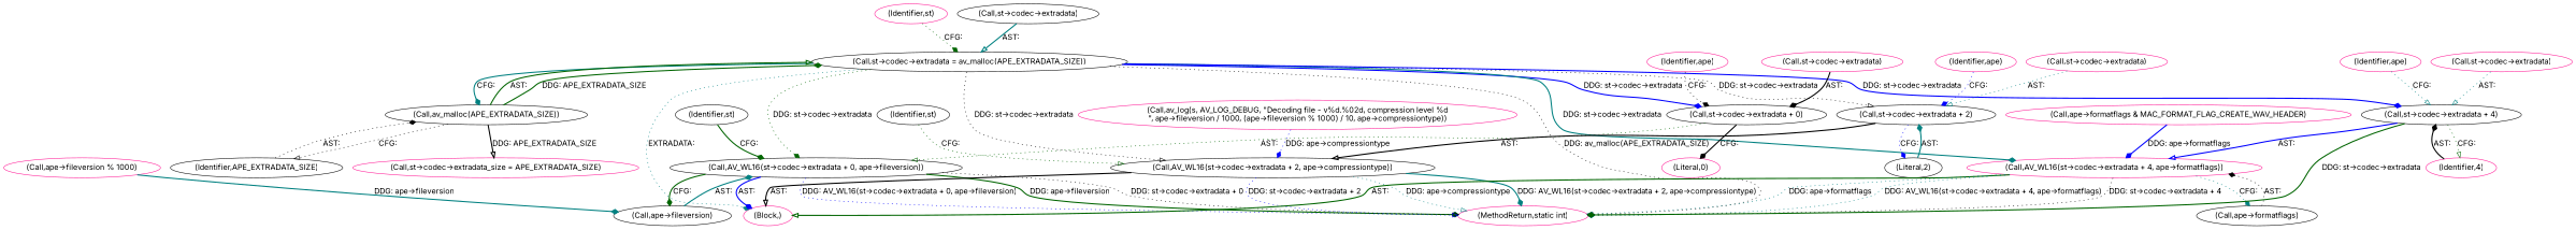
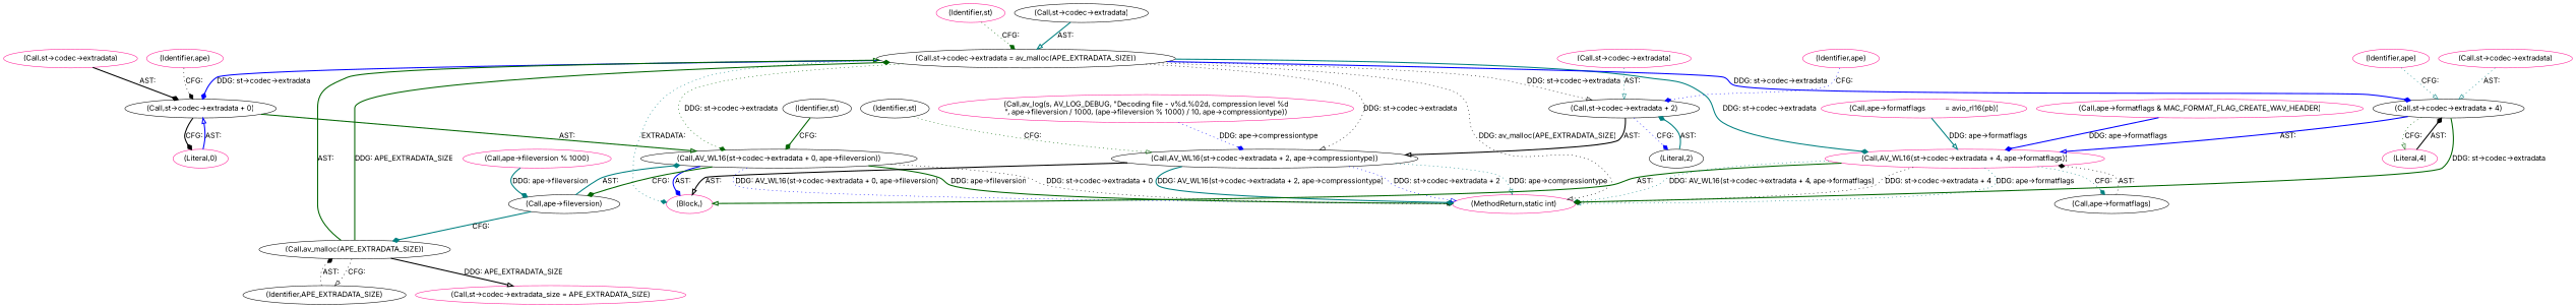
  digraph {
    fontname=Inter
    node [color=deeppink fontname=Inter]
    edge [arrowhead=diamond color=teal fontname=Inter style=bold]
    n1 [color=black label="(Call,st->codec->extradata = av_malloc(APE_EXTRADATA_SIZE))"]
    n2 [color=black label="(Call,av_malloc(APE_EXTRADATA_SIZE))"]
    n3 [color=black label="(Call,AV_WL16(st->codec->extradata + 0, ape->fileversion))"]
    n4 [color=black label="(Call,st->codec->extradata + 0)"]
    n5 [color=black label="(Call,AV_WL16(st->codec->extradata + 2, ape->compressiontype))"]
    n6 [color=black label="(Call,st->codec->extradata + 2)"]
    n7 [label="(Call,AV_WL16(st->codec->extradata + 4, ape->formatflags))"]
    n8 [color=black label="(Call,st->codec->extradata + 4)"]
    n9 [label="(Block,)"]
    n10 [label="(MethodReturn,static int)"]
    n11 [color=black label="(Identifier,APE_EXTRADATA_SIZE)"]
    n12 [label="(Call,st->codec->extradata_size = APE_EXTRADATA_SIZE)"]
    n13 [color=black label="(Call,ape->fileversion)"]
    n14 [label="(Literal,0)"]
    n15 [color=black label="(Literal,2)"]
    n16 [color=black label="(Call,ape->formatflags)"]
-   n17 [label="(Identifier,4)"]
+   n17 [label="(Literal,4)"]
    n18 [label="(Call,ape->fileversion % 1000)"]
    n19 [color=black label="(Identifier,st)"]
    n20 [label="(Call,ape->formatflags & MAC_FORMAT_FLAG_CREATE_WAV_HEADER)"]
    n21 [label="(Identifier,st)"]
    n22 [label="(Call,st->codec->extradata)"]
    n23 [label="(Identifier,ape)"]
    n24 [color=black label="(Call,st->codec->extradata)"]
    n25 [label="(Call,av_log(s, AV_LOG_DEBUG, \"Decoding file - v%d.%02d, compression level %d\n\", ape->fileversion / 1000, (ape->fileversion % 1000) / 10, ape->compressiontype))"]
    n26 [label="(Identifier,ape)"]
    n27 [label="(Call,st->codec->extradata)"]
    n28 [color=black label="(Identifier,st)"]
    n29 [label="(Identifier,ape)"]
+   n30 [label="(Call,ape->formatflags          = avio_rl16(pb))"]
    n31 [label="(Call,st->codec->extradata)"]
-   n1 -> n2 [label="CFG: "]
+   n13 -> n2 [label="CFG: "]
    n1 -> n3 [color=darkgreen label="DDG: st->codec->extradata" style=dotted]
    n1 -> n4 [color=blue label="DDG: st->codec->extradata"]
    n1 -> n5 [arrowhead=onormal color=black label="DDG: st->codec->extradata" style=dotted]
    n1 -> n6 [arrowhead=onormal color=black label="DDG: st->codec->extradata" style=dotted]
    n1 -> n7 [label="DDG: st->codec->extradata"]
    n1 -> n8 [color=blue label="DDG: st->codec->extradata"]
    n1 -> n9 [label="EXTRADATA: " style=dotted]
    n1 -> n10 [arrowhead=onormal color=black label="DDG: av_malloc(APE_EXTRADATA_SIZE)" style=dotted]
    n2 -> n1 [arrowhead=onormal color=darkgreen label="AST: "]
    n2 -> n1 [color=darkgreen label="DDG: APE_EXTRADATA_SIZE"]
    n2 -> n11 [arrowhead=onormal color=black label="CFG: " style=dotted]
    n2 -> n12 [arrowhead=onormal color=black label="DDG: APE_EXTRADATA_SIZE"]
    n3 -> n9 [color=blue label="AST: "]
    n3 -> n10 [color=blue label="DDG: AV_WL16(st->codec->extradata + 0, ape->fileversion)" style=dotted]
    n3 -> n10 [color=darkgreen label="DDG: ape->fileversion"]
    n3 -> n10 [arrowhead=onormal color=black label="DDG: st->codec->extradata + 0" style=dotted]
    n3 -> n13 [color=darkgreen label="CFG: "]
-   n4 -> n3 [arrowhead=onormal color=darkgreen label="AST: " style=dotted]
+   n4 -> n3 [arrowhead=onormal color=darkgreen label="AST: "]
    n4 -> n14 [color=black label="CFG: "]
    n5 -> n9 [arrowhead=onormal color=black label="AST: "]
    n5 -> n10 [arrowhead=onormal label="DDG: ape->compressiontype" style=dotted]
    n5 -> n10 [label="DDG: AV_WL16(st->codec->extradata + 2, ape->compressiontype)"]
    n5 -> n10 [arrowhead=onormal color=blue label="DDG: st->codec->extradata + 2" style=dotted]
    n6 -> n5 [arrowhead=onormal color=black label="AST: "]
    n6 -> n15 [color=blue label="CFG: " style=dotted]
    n7 -> n9 [arrowhead=onormal color=darkgreen label="AST: "]
    n7 -> n10 [arrowhead=onormal label="DDG: ape->formatflags" style=dotted]
    n7 -> n10 [label="DDG: AV_WL16(st->codec->extradata + 4, ape->formatflags)" style=dotted]
    n7 -> n10 [color=black label="DDG: st->codec->extradata + 4" style=dotted]
    n7 -> n16 [label="CFG: " style=dotted]
    n8 -> n7 [arrowhead=onormal color=blue label="AST: "]
    n8 -> n10 [color=darkgreen label="DDG: st->codec->extradata"]
    n8 -> n17 [arrowhead=onormal color=darkgreen label="CFG: " style=dotted]
    n11 -> n2 [color=black label="AST: " style=dotted]
    n13 -> n3 [label="AST: "]
+   n14 -> n4 [arrowhead=onormal color=blue label="AST: "]
    n15 -> n6 [label="AST: "]
    n16 -> n7 [color=black label="AST: " style=dotted]
    n17 -> n8 [color=black label="AST: "]
    n18 -> n13 [label="DDG: ape->fileversion"]
    n19 -> n5 [arrowhead=onormal color=darkgreen label="CFG: " style=dotted]
    n20 -> n7 [color=blue label="DDG: ape->formatflags"]
    n21 -> n1 [color=darkgreen label="CFG: " style=dotted]
    n22 -> n8 [arrowhead=onormal label="AST: " style=dotted]
    n23 -> n8 [arrowhead=onormal label="CFG: " style=dotted]
    n24 -> n1 [arrowhead=onormal label="AST: "]
    n25 -> n5 [color=blue label="DDG: ape->compressiontype" style=dotted]
    n26 -> n4 [color=black label="CFG: " style=dotted]
    n27 -> n6 [arrowhead=onormal label="AST: " style=dotted]
    n28 -> n3 [color=darkgreen label="CFG: "]
    n29 -> n6 [color=blue label="CFG: " style=dotted]
+   n30 -> n7 [arrowhead=onormal label="DDG: ape->formatflags"]
    n31 -> n4 [color=black label="AST: "]
  }
